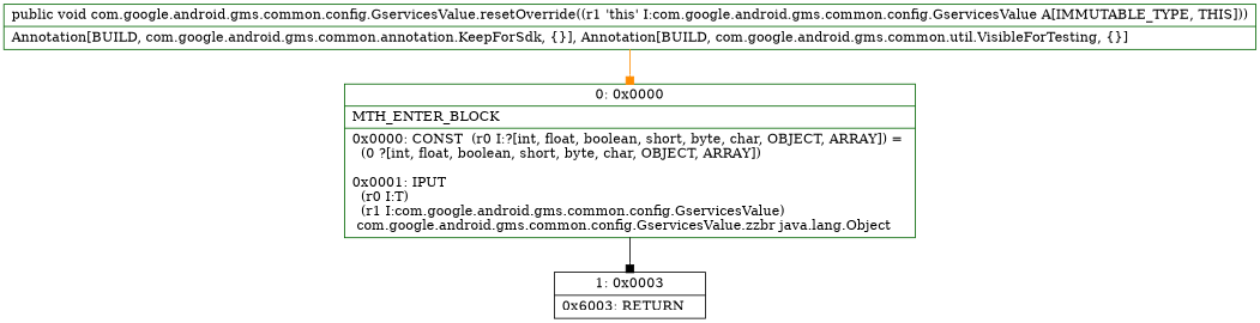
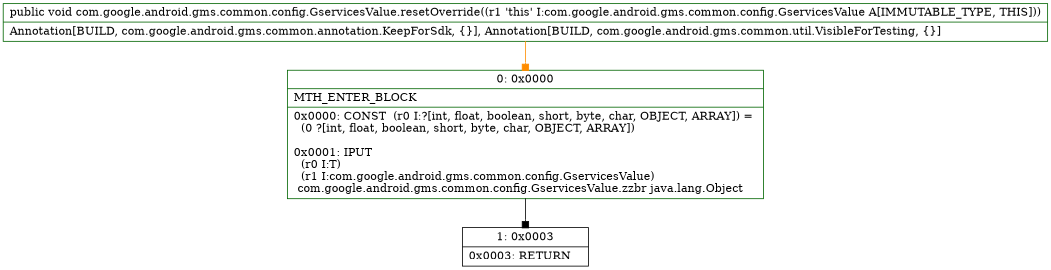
  digraph {
    node [shape=record color=darkgreen]
    edge [arrowhead=box]
    n1 [label="{0\:\ 0x0000|MTH_ENTER_BLOCK\l|0x0000: CONST  (r0 I:?[int, float, boolean, short, byte, char, OBJECT, ARRAY]) = \l  (0 ?[int, float, boolean, short, byte, char, OBJECT, ARRAY])\l \l0x0001: IPUT  \l  (r0 I:T)\l  (r1 I:com.google.android.gms.common.config.GservicesValue)\l com.google.android.gms.common.config.GservicesValue.zzbr java.lang.Object \l}"]
-   n2 [label="{1\:\ 0x0003|0x6003: RETURN   \l}" color=black]
+   n2 [label="{1\:\ 0x0003|0x0003: RETURN   \l}" color=black]
    n3 [label="{public void com.google.android.gms.common.config.GservicesValue.resetOverride((r1 'this' I:com.google.android.gms.common.config.GservicesValue A[IMMUTABLE_TYPE, THIS]))  | Annotation[BUILD, com.google.android.gms.common.annotation.KeepForSdk, \{\}], Annotation[BUILD, com.google.android.gms.common.util.VisibleForTesting, \{\}]\l}"]
    n1 -> n2 [color=black]
    n3 -> n1 [color=darkorange]
  }
